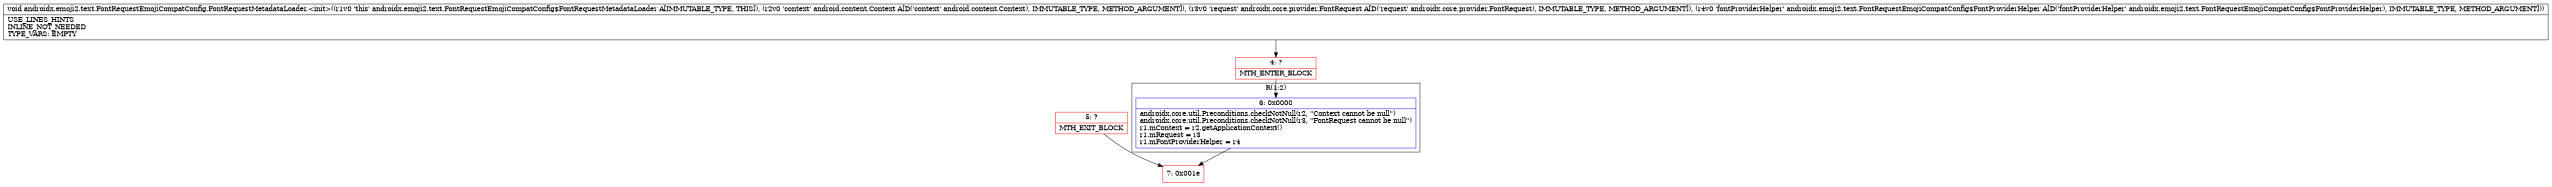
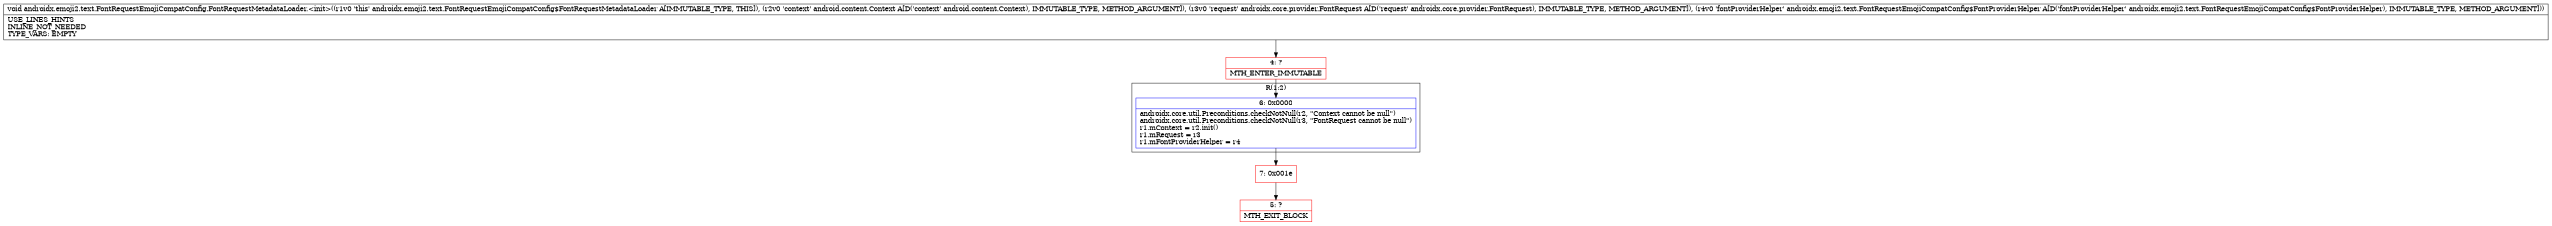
  digraph {
    node [color=red shape=record]
-   n1 [color=blue label="{6\:\ 0x0000|androidx.core.util.Preconditions.checkNotNull(r2, \"Context cannot be null\")\landroidx.core.util.Preconditions.checkNotNull(r3, \"FontRequest cannot be null\")\lr1.mContext = r2.getApplicationContext()\lr1.mRequest = r3\lr1.mFontProviderHelper = r4\l}"]
+   n1 [color=blue label="{6\:\ 0x0000|androidx.core.util.Preconditions.checkNotNull(r2, \"Context cannot be null\")\landroidx.core.util.Preconditions.checkNotNull(r3, \"FontRequest cannot be null\")\lr1.mContext = r2.init()\lr1.mRequest = r3\lr1.mFontProviderHelper = r4\l}"]
    n2 [label="{7\:\ 0x001e}"]
    n3 [label="{5\:\ ?|MTH_EXIT_BLOCK\l}"]
-   n4 [label="{4\:\ ?|MTH_ENTER_BLOCK\l}"]
+   n4 [label="{4\:\ ?|MTH_ENTER_IMMUTABLE\l}"]
    n5 [label="{void androidx.emoji2.text.FontRequestEmojiCompatConfig.FontRequestMetadataLoader.\<init\>((r1v0 'this' androidx.emoji2.text.FontRequestEmojiCompatConfig$FontRequestMetadataLoader A[IMMUTABLE_TYPE, THIS]), (r2v0 'context' android.content.Context A[D('context' android.content.Context), IMMUTABLE_TYPE, METHOD_ARGUMENT]), (r3v0 'request' androidx.core.provider.FontRequest A[D('request' androidx.core.provider.FontRequest), IMMUTABLE_TYPE, METHOD_ARGUMENT]), (r4v0 'fontProviderHelper' androidx.emoji2.text.FontRequestEmojiCompatConfig$FontProviderHelper A[D('fontProviderHelper' androidx.emoji2.text.FontRequestEmojiCompatConfig$FontProviderHelper), IMMUTABLE_TYPE, METHOD_ARGUMENT]))  | USE_LINES_HINTS\lINLINE_NOT_NEEDED\lTYPE_VARS: EMPTY\l}" color=""]
    subgraph cluster_1 {
      label="R(1:2)"
      n1
    }
    n1 -> n2
-   n3 -> n2
+   n2 -> n3
    n4 -> n1
    n5 -> n4
  }
